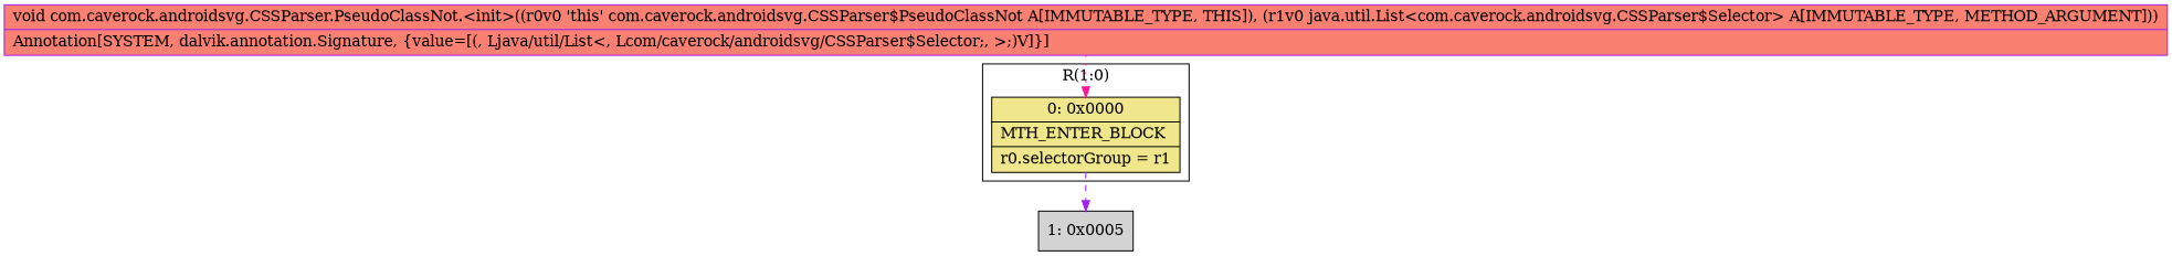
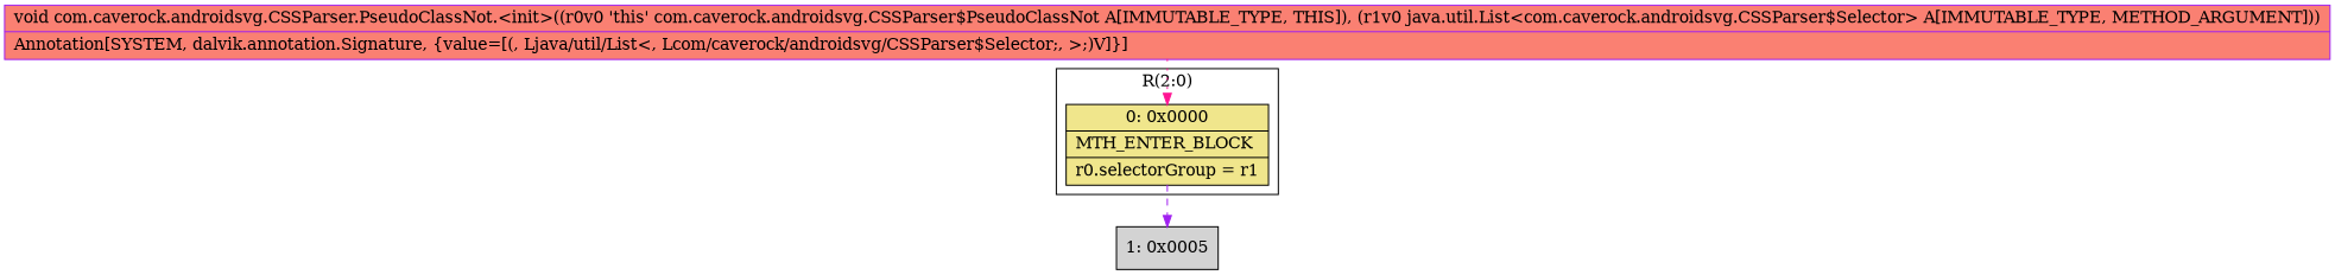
  digraph {
    node [color=black shape=record style=filled]
    n1 [label="{0\:\ 0x0000|MTH_ENTER_BLOCK\l|r0.selectorGroup = r1\l}" fillcolor=khaki]
    n2 [label="{1\:\ 0x0005}" fillcolor=lightgrey]
    n3 [label="{void com.caverock.androidsvg.CSSParser.PseudoClassNot.\<init\>((r0v0 'this' com.caverock.androidsvg.CSSParser$PseudoClassNot A[IMMUTABLE_TYPE, THIS]), (r1v0 java.util.List\<com.caverock.androidsvg.CSSParser$Selector\> A[IMMUTABLE_TYPE, METHOD_ARGUMENT]))  | Annotation[SYSTEM, dalvik.annotation.Signature, \{value=[(, Ljava\/util\/List\<, Lcom\/caverock\/androidsvg\/CSSParser$Selector;, \>;)V]\}]\l}" fillcolor=salmon color=purple]
    subgraph cluster_1 {
-     label="R(1:0)"
+     label="R(2:0)"
      n1
    }
    n1 -> n2 [color=purple style=dashed]
    n3 -> n1 [color=deeppink style=dotted]
  }
